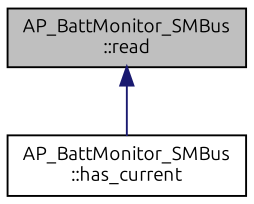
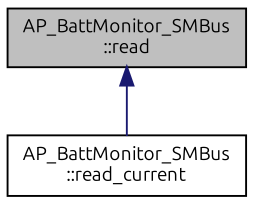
  digraph {
    rankdir=TB
    fontname=Ubuntu
    node [color=black fontname=Ubuntu fontsize=10 shape=record style=filled]
    n1 [fillcolor=grey75 fontcolor=black height=0.2 label="AP_BattMonitor_SMBus\l::read" width=0.4]
-   n2 [fillcolor=white height=0.2 label="AP_BattMonitor_SMBus\l::has_current" width=0.4]
+   n2 [fillcolor=white height=0.2 label="AP_BattMonitor_SMBus\l::read_current" width=0.4]
    n1 -> n2 [color=midnightblue dir=back fontname=Ubuntu fontsize=10 labelfontname=Helvetica labelfontsize=10 style=solid]
  }
